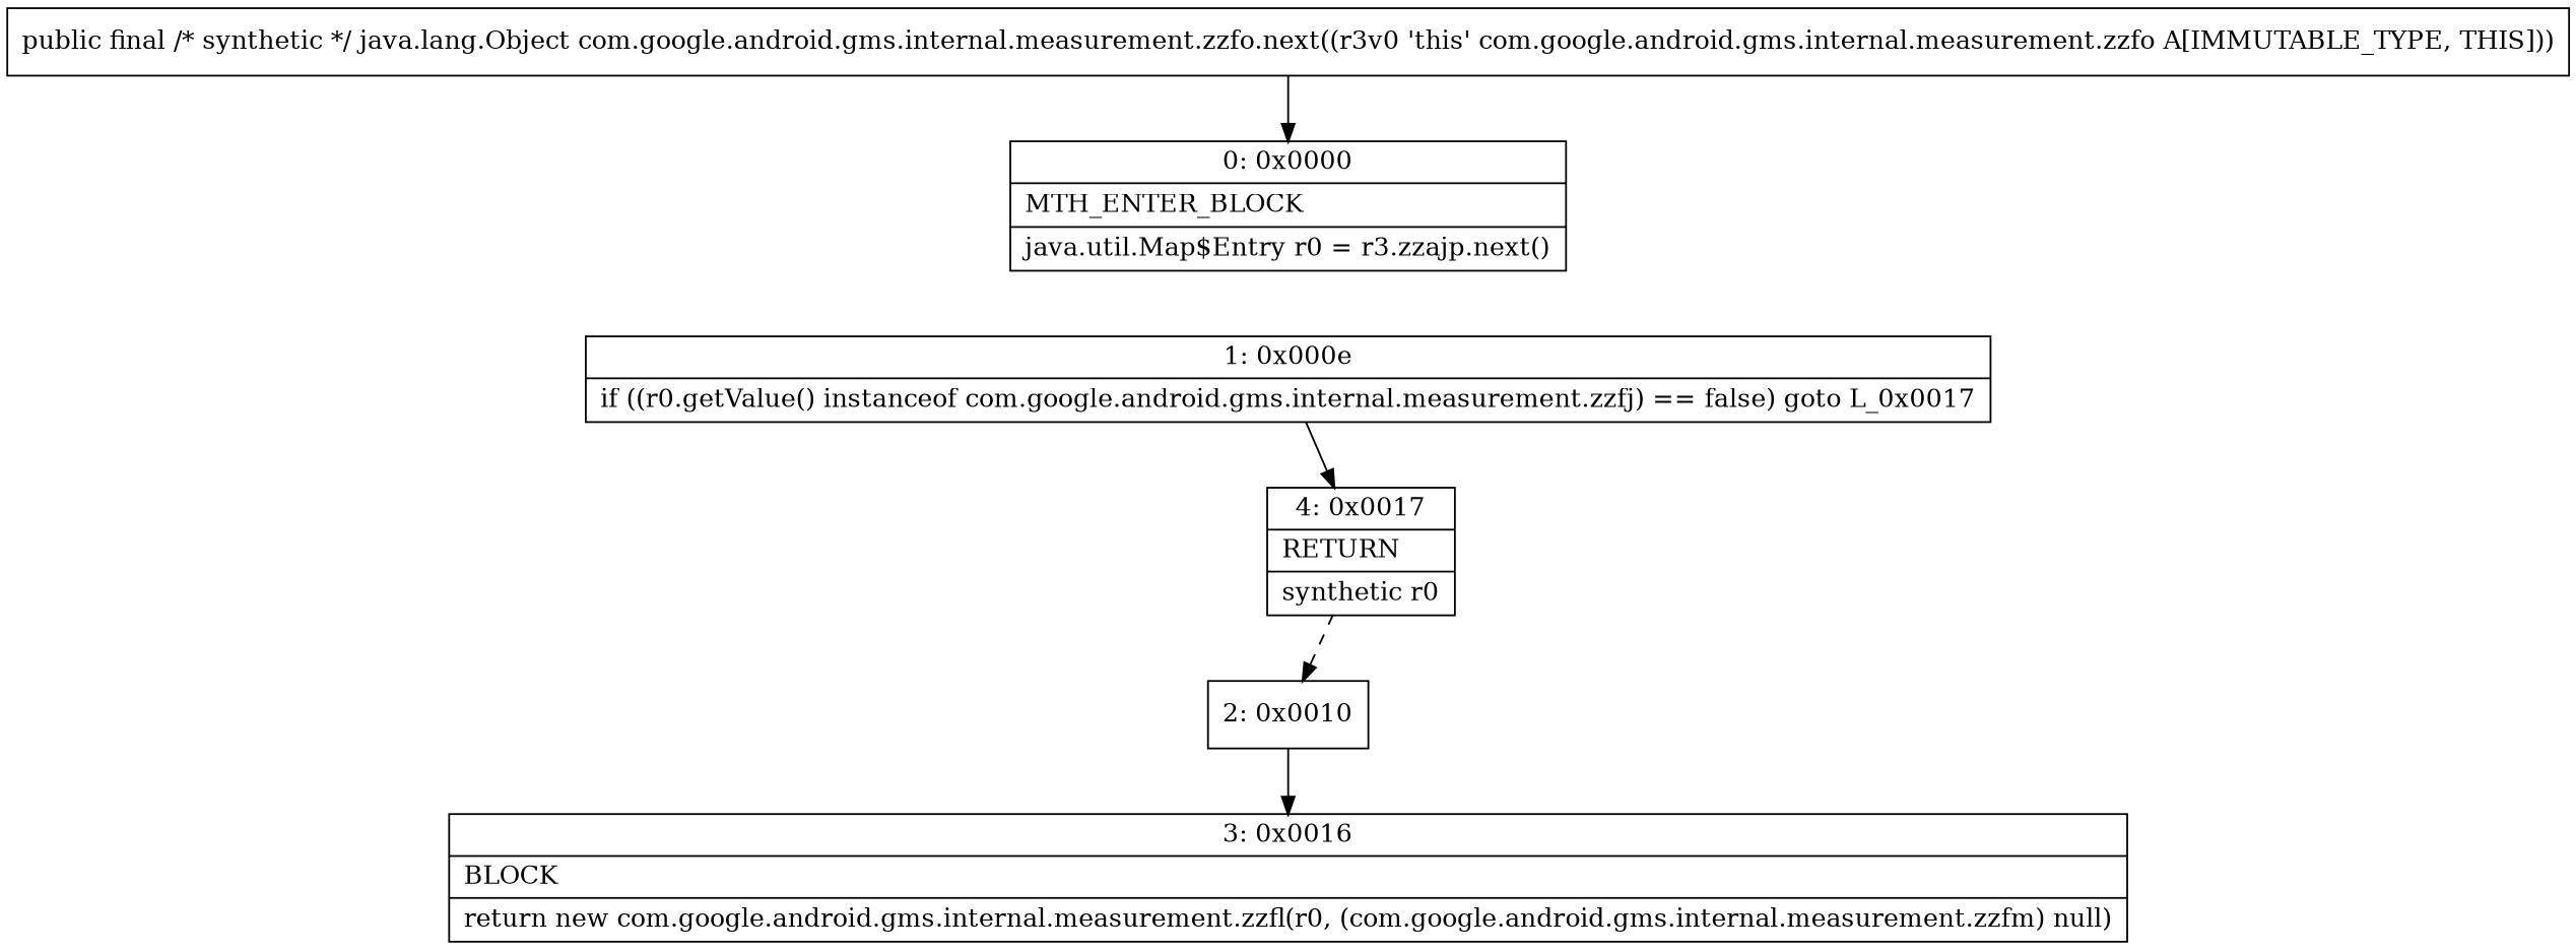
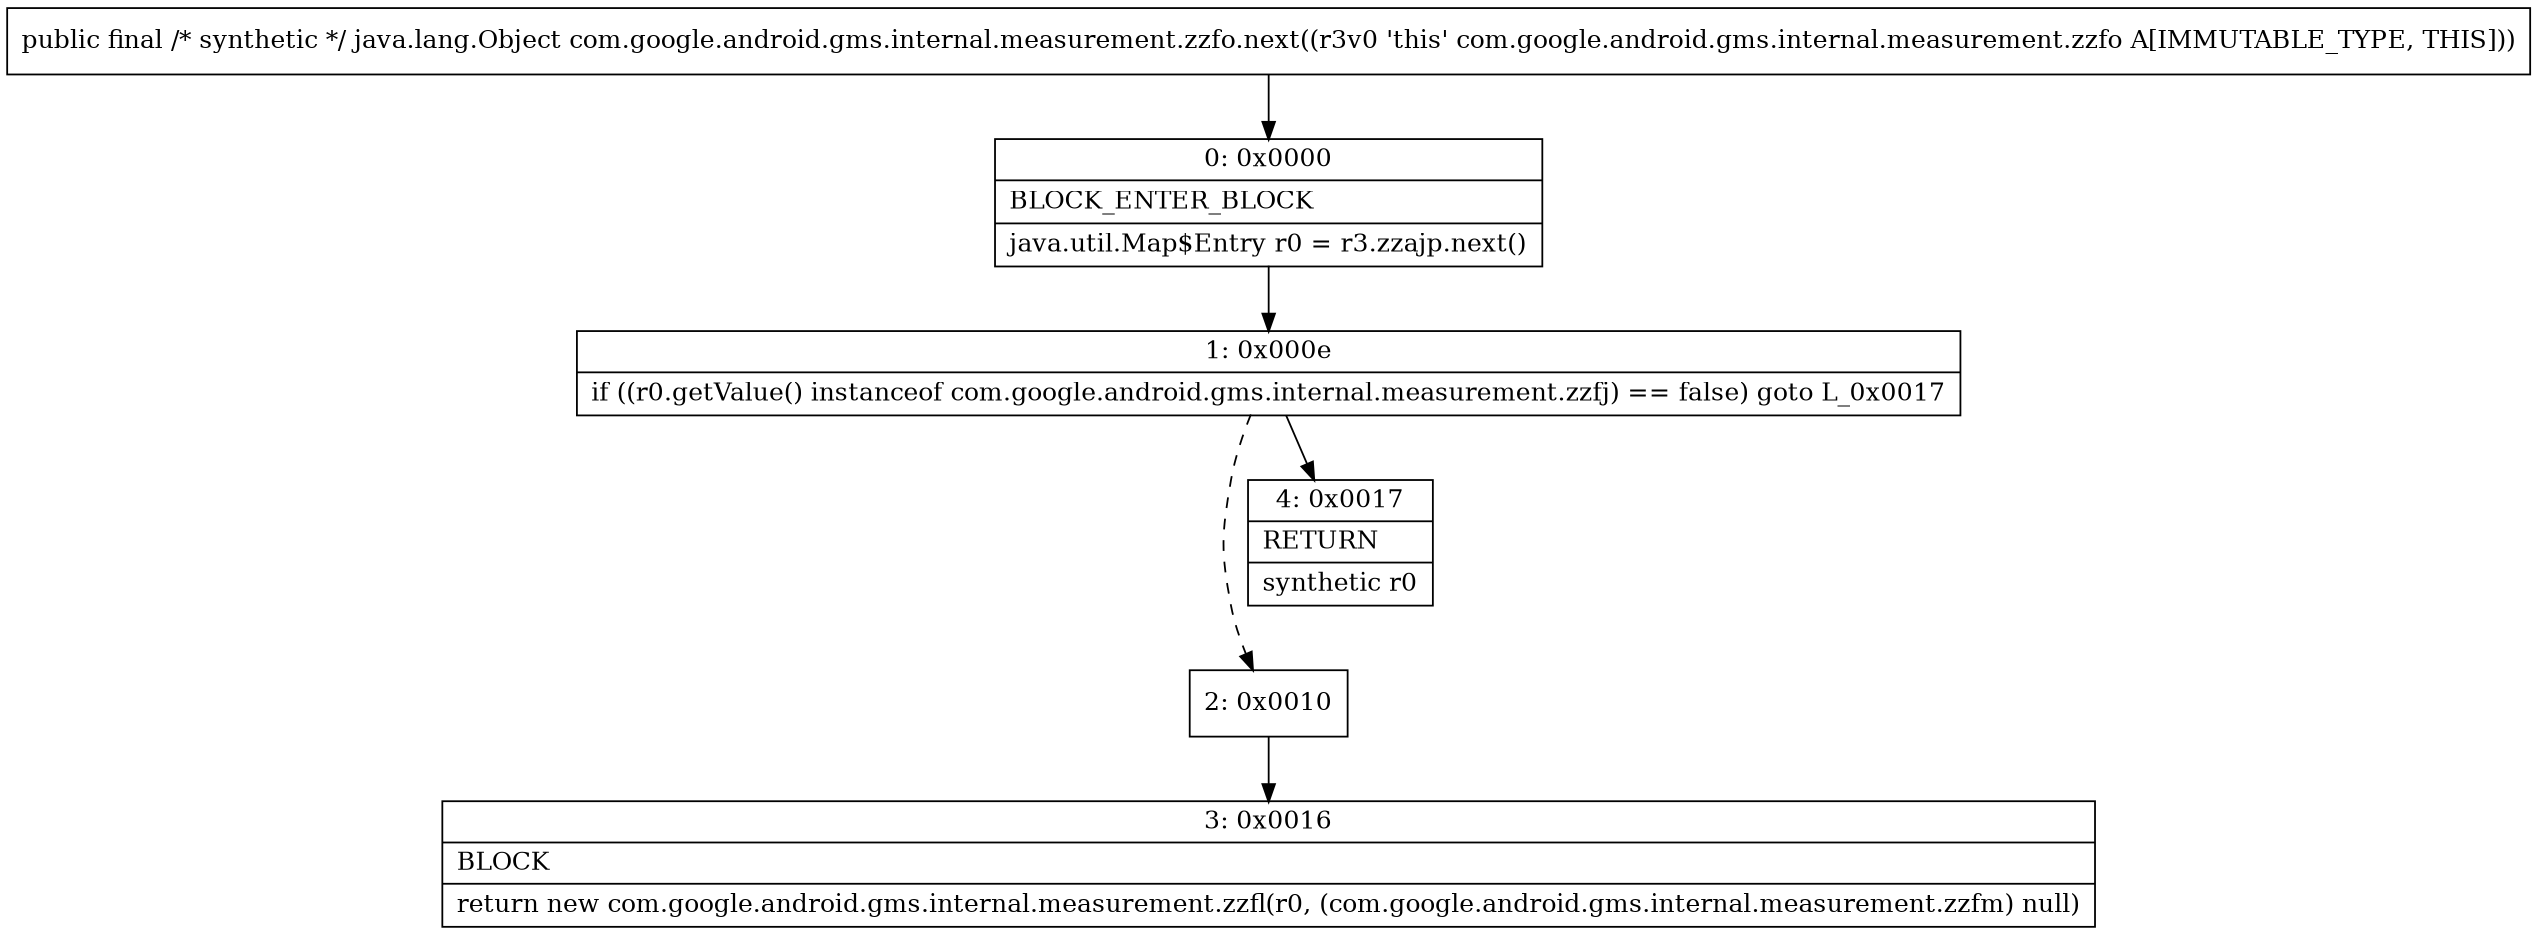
  digraph {
    node [shape=record]
-   n1 [label="{0\:\ 0x0000|MTH_ENTER_BLOCK\l|java.util.Map$Entry r0 = r3.zzajp.next()\l}"]
+   n1 [label="{0\:\ 0x0000|BLOCK_ENTER_BLOCK\l|java.util.Map$Entry r0 = r3.zzajp.next()\l}"]
    n2 [label="{1\:\ 0x000e|if ((r0.getValue() instanceof com.google.android.gms.internal.measurement.zzfj) == false) goto L_0x0017\l}"]
    n3 [label="{2\:\ 0x0010}"]
    n4 [label="{4\:\ 0x0017|RETURN\l|synthetic r0\l}"]
    n5 [label="{3\:\ 0x0016|BLOCK\l|return new com.google.android.gms.internal.measurement.zzfl(r0, (com.google.android.gms.internal.measurement.zzfm) null)\l}"]
    n6 [label="{public final \/* synthetic *\/ java.lang.Object com.google.android.gms.internal.measurement.zzfo.next((r3v0 'this' com.google.android.gms.internal.measurement.zzfo A[IMMUTABLE_TYPE, THIS])) }"]
-   n4 -> n3 [style=dashed]
+   n1 -> n2
+   n2 -> n3 [style=dashed]
    n2 -> n4
    n3 -> n5
    n6 -> n1
  }
